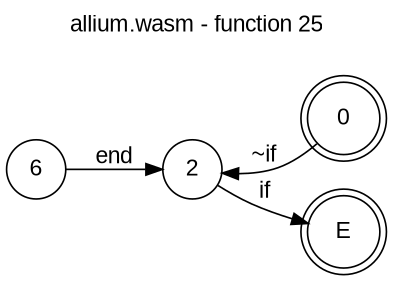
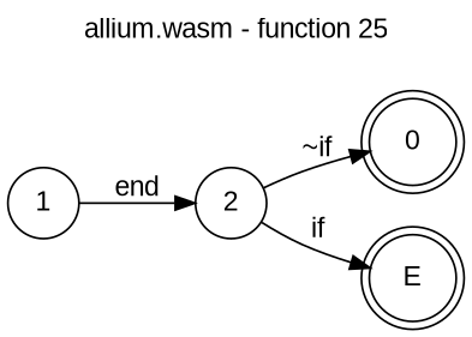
  digraph {
    fontname="Liberation Sans"
    label="allium.wasm - function 25"
    labelfontcolor=black
    labelfontname=Helvetica
    labelfontsize=16
    labelloc=t
    rankdir=LR
    node [fontname="Liberation Sans" shape=circle]
    edge [fontname="Liberation Sans"]
    2
    0 [shape=doublecircle]
-   1 [label=6]
+   1
    E [shape=doublecircle]
    2 -> E [label=if]
-   0 -> 2 [label="~if"]
+   2 -> 0 [label="~if"]
    1 -> 2 [label=end]
  }
